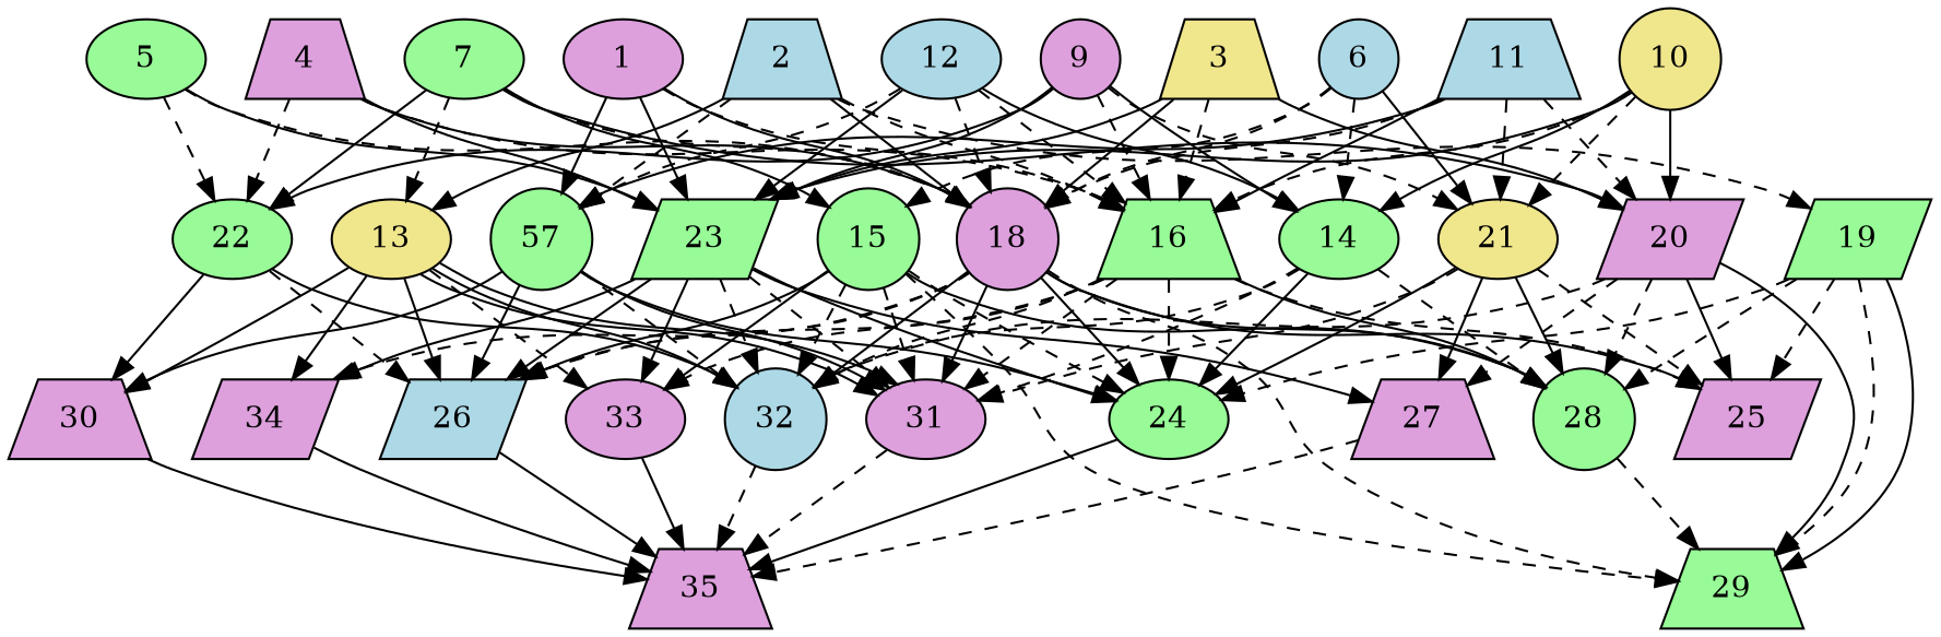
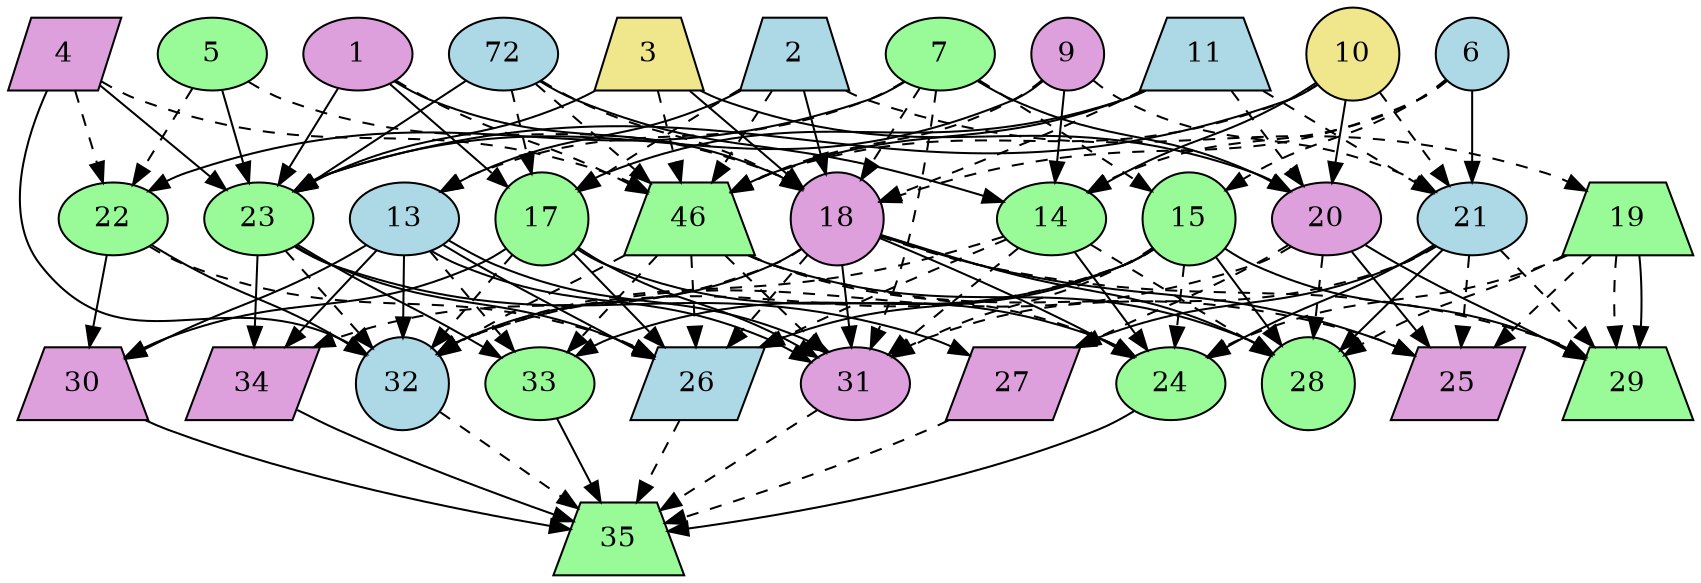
  digraph {
    node [alpha=0.11 fillcolor=plum shape=ellipse style=filled]
    edge [style=solid]
    1 [alpha=0.15 expect_size=29904896]
-   16 [alpha=0.04 expect_size=6463488 fillcolor=palegreen shape=trapezium]
-   17 [alpha=0.04 expect_size=33457152 fillcolor=palegreen shape=circle label=57]
+   16 [alpha=0.04 expect_size=6463488 fillcolor=palegreen shape=trapezium label=46]
+   17 [alpha=0.04 expect_size=33457152 fillcolor=palegreen shape=circle]
    18 [alpha=0.18 expect_size=14814208 shape=circle]
-   23 [alpha=0.18 expect_size=15369216 fillcolor=palegreen shape=parallelogram]
+   23 [alpha=0.18 expect_size=15369216 fillcolor=palegreen]
    26 [alpha=0.10 expect_size=41720832 fillcolor=lightblue shape=parallelogram]
    31 [alpha=0.12 expect_size=32202752]
    32 [alpha=0.07 expect_size=10391552 fillcolor=lightblue shape=circle]
-   33 [expect_size=38062080]
+   33 [expect_size=38062080 fillcolor=palegreen]
    24 [alpha=0.16 expect_size=7197696 fillcolor=palegreen]
    28 [alpha=0.14 expect_size=13990912 fillcolor=palegreen shape=circle]
    25 [alpha=0.13 expect_size=33012736 shape=parallelogram]
    30 [alpha=0.03 expect_size=24452096 shape=trapezium]
    34 [alpha=0.15 expect_size=34219008 shape=parallelogram]
    29 [alpha=0.07 expect_size=9664512 fillcolor=palegreen shape=trapezium]
-   27 [alpha=0.14 expect_size=50701312 shape=trapezium]
-   35 [alpha=0.13 expect_size=24252416 shape=trapezium]
+   27 [alpha=0.14 expect_size=50701312 shape=parallelogram]
+   35 [alpha=0.13 expect_size=24252416 fillcolor=palegreen shape=trapezium]
    2 [alpha=0.01 expect_size=37100544 fillcolor=lightblue shape=trapezium]
-   13 [alpha=0.17 expect_size=24155136 fillcolor=khaki]
-   19 [alpha=0.06 expect_size=12619776 fillcolor=palegreen shape=parallelogram]
+   13 [alpha=0.17 expect_size=24155136 fillcolor=lightblue]
+   19 [alpha=0.06 expect_size=12619776 fillcolor=palegreen shape=trapezium]
    3 [alpha=0.13 expect_size=18617344 fillcolor=khaki shape=trapezium]
-   20 [alpha=0.03 expect_size=33360896 shape=parallelogram]
-   4 [alpha=0.14 expect_size=30633984 shape=trapezium]
+   20 [alpha=0.03 expect_size=33360896]
+   4 [alpha=0.14 expect_size=30633984 shape=parallelogram]
    22 [alpha=0.12 expect_size=30879744 fillcolor=palegreen]
    5 [alpha=0.06 expect_size=5642240 fillcolor=palegreen]
    6 [expect_size=49175552 fillcolor=lightblue shape=circle]
    14 [expect_size=6647808 fillcolor=palegreen]
    15 [alpha=0.04 expect_size=38617088 fillcolor=palegreen shape=circle]
-   21 [expect_size=30298112 fillcolor=khaki]
+   21 [expect_size=30298112 fillcolor=lightblue]
    7 [alpha=0.12 expect_size=24714240 fillcolor=palegreen]
    9 [alpha=0.09 expect_size=34899968 shape=circle]
    10 [alpha=0.19 expect_size=14353408 fillcolor=khaki shape=circle]
    11 [alpha=0.00 expect_size=33169408 fillcolor=lightblue shape=trapezium]
-   12 [alpha=0.13 expect_size=21747712 fillcolor=lightblue]
+   12 [alpha=0.13 expect_size=21747712 fillcolor=lightblue label=72]
    1 -> 16 [style=dashed]
    1 -> 17
    1 -> 18
    1 -> 23
    16 -> 26 [style=dashed]
    16 -> 31 [style=dashed]
    16 -> 32 [style=dashed]
    16 -> 33 [style=dashed]
    16 -> 24 [style=dashed]
    16 -> 28
    16 -> 25 [style=dashed]
    17 -> 26
    17 -> 31
    17 -> 32 [style=dashed]
    17 -> 24
    17 -> 30
    18 -> 26 [style=dashed]
    18 -> 31
    18 -> 32
    18 -> 24
    18 -> 28
    18 -> 25
    18 -> 34 [style=dashed]
    18 -> 29 [style=dashed]
    23 -> 26
-   23 -> 31 [style=dashed]
+   7 -> 31 [style=dashed]
    23 -> 32 [style=dashed]
    23 -> 33
-   23 -> 24
    23 -> 34
    23 -> 27
-   26 -> 35
+   26 -> 35 [style=dashed]
    31 -> 35 [style=dashed]
    32 -> 35 [style=dashed]
    33 -> 35
    24 -> 35
    30 -> 35
    34 -> 35
    27 -> 35 [style=dashed]
    2 -> 16 [style=dashed]
    2 -> 17 [style=dashed]
    2 -> 18
    2 -> 13
    2 -> 19 [style=dashed]
    13 -> 26
    13 -> 31
    13 -> 31
    13 -> 32
    13 -> 33 [style=dashed]
    13 -> 30
    13 -> 34
    19 -> 24 [style=dashed]
    19 -> 28 [style=dashed]
    19 -> 25 [style=dashed]
    19 -> 29 [style=dashed]
    19 -> 29
    3 -> 16 [style=dashed]
    3 -> 18
    3 -> 23
    3 -> 20
    20 -> 32 [style=dashed]
    20 -> 28 [style=dashed]
    20 -> 25
    20 -> 29
    20 -> 27 [style=dashed]
    4 -> 16 [style=dashed]
-   4 -> 18
+   4 -> 32
    4 -> 23
    4 -> 22 [style=dashed]
    22 -> 26 [style=dashed]
    22 -> 32
    22 -> 30
    5 -> 18 [style=dashed]
    5 -> 23
    5 -> 22 [style=dashed]
    6 -> 18 [style=dashed]
    6 -> 14 [style=dashed]
    6 -> 15 [style=dashed]
    6 -> 21
+   14 -> 26 [style=dashed]
    14 -> 31 [style=dashed]
    14 -> 32 [style=dashed]
    14 -> 24
    14 -> 28 [style=dashed]
    15 -> 26
    15 -> 31 [style=dashed]
    15 -> 32 [style=dashed]
    15 -> 33
    15 -> 24 [style=dashed]
    15 -> 28
-   15 -> 29 [style=dashed]
+   15 -> 29
    21 -> 31 [style=dashed]
    21 -> 24
    21 -> 28
    21 -> 25 [style=dashed]
-   28 -> 29 [style=dashed]
+   21 -> 29 [style=dashed]
    21 -> 27
    7 -> 18 [style=dashed]
    7 -> 13 [style=dashed]
    7 -> 20
    7 -> 22
-   7 -> 15
+   7 -> 15 [style=dashed]
    9 -> 16 [style=dashed]
    9 -> 23
-   9 -> 22
    9 -> 14
    9 -> 21 [style=dashed]
    10 -> 16 [style=dashed]
    10 -> 23
    10 -> 20
    10 -> 14
    10 -> 21 [style=dashed]
    11 -> 16
    11 -> 17
    11 -> 18 [style=dashed]
    11 -> 20 [style=dashed]
    11 -> 21 [style=dashed]
    12 -> 16 [style=dashed]
    12 -> 17 [style=dashed]
    12 -> 18 [style=dashed]
    12 -> 23
    12 -> 14
  }
